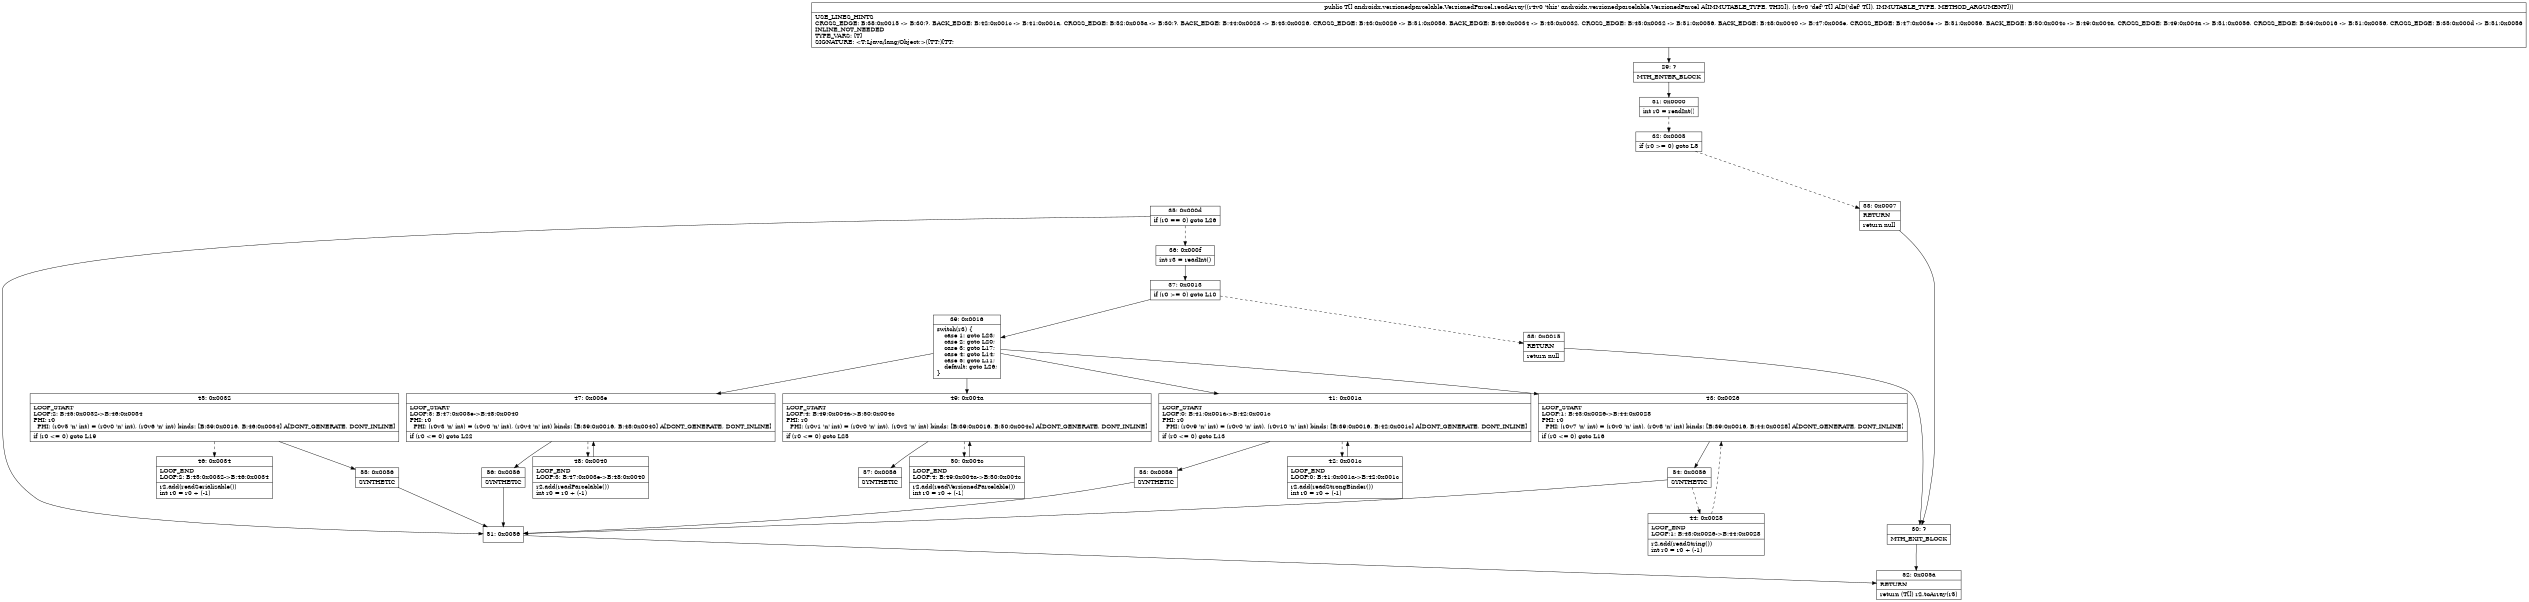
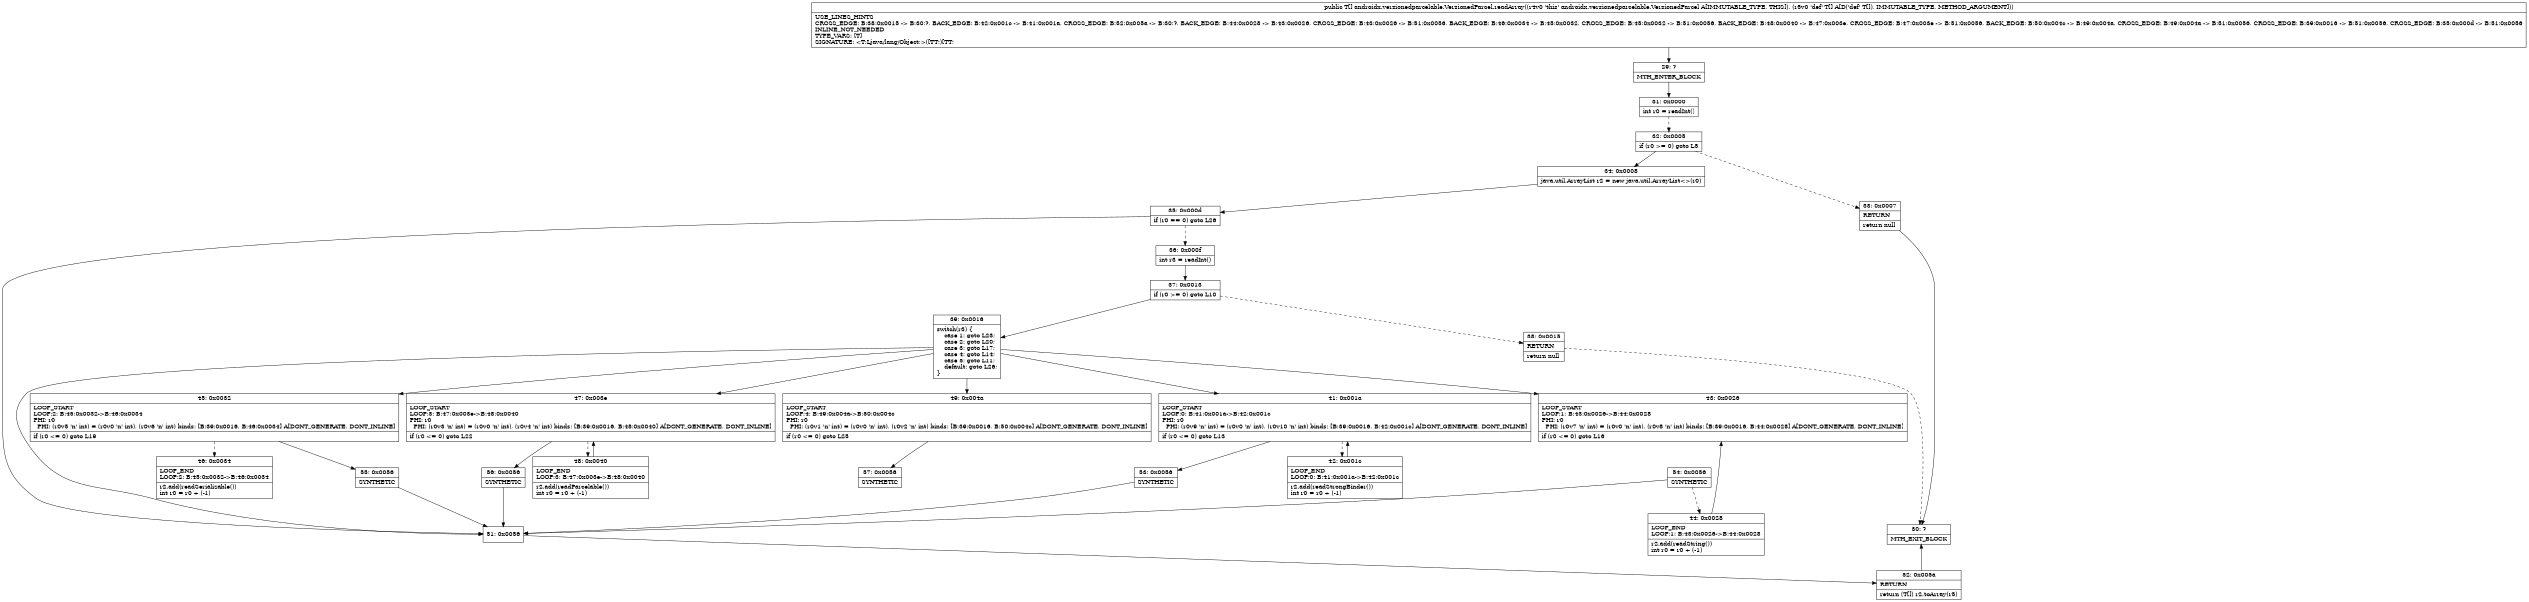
  digraph {
    node [shape=record]
    n1 [label="{29\:\ ?|MTH_ENTER_BLOCK\l}"]
    n2 [label="{31\:\ 0x0000|int r0 = readInt()\l}"]
    n3 [label="{32\:\ 0x0005|if (r0 \>= 0) goto L5\l}"]
    n4 [label="{33\:\ 0x0007|RETURN\l|return null\l}"]
+   n5 [label="{34\:\ 0x0008|java.util.ArrayList r2 = new java.util.ArrayList\<\>(r0)\l}"]
    n6 [label="{30\:\ ?|MTH_EXIT_BLOCK\l}"]
    n7 [label="{35\:\ 0x000d|if (r0 == 0) goto L26\l}"]
    n8 [label="{36\:\ 0x000f|int r3 = readInt()\l}"]
    n9 [label="{51\:\ 0x0056}"]
    n10 [label="{37\:\ 0x0013|if (r0 \>= 0) goto L10\l}"]
    n11 [label="{52\:\ 0x005a|RETURN\l|return (T[]) r2.toArray(r5)\l}"]
    n12 [label="{38\:\ 0x0015|RETURN\l|return null\l}"]
    n13 [label="{39\:\ 0x0016|switch(r3) \{\l    case 1: goto L23;\l    case 2: goto L20;\l    case 3: goto L17;\l    case 4: goto L14;\l    case 5: goto L11;\l    default: goto L26;\l\}\l}"]
    n14 [label="{41\:\ 0x001a|LOOP_START\lLOOP:0: B:41:0x001a\-\>B:42:0x001c\lPHI: r0 \l  PHI: (r0v9 'n' int) = (r0v0 'n' int), (r0v10 'n' int) binds: [B:39:0x0016, B:42:0x001c] A[DONT_GENERATE, DONT_INLINE]\l|if (r0 \<= 0) goto L13\l}"]
    n15 [label="{43\:\ 0x0026|LOOP_START\lLOOP:1: B:43:0x0026\-\>B:44:0x0028\lPHI: r0 \l  PHI: (r0v7 'n' int) = (r0v0 'n' int), (r0v8 'n' int) binds: [B:39:0x0016, B:44:0x0028] A[DONT_GENERATE, DONT_INLINE]\l|if (r0 \<= 0) goto L16\l}"]
    n16 [label="{45\:\ 0x0032|LOOP_START\lLOOP:2: B:45:0x0032\-\>B:46:0x0034\lPHI: r0 \l  PHI: (r0v5 'n' int) = (r0v0 'n' int), (r0v6 'n' int) binds: [B:39:0x0016, B:46:0x0034] A[DONT_GENERATE, DONT_INLINE]\l|if (r0 \<= 0) goto L19\l}"]
    n17 [label="{47\:\ 0x003e|LOOP_START\lLOOP:3: B:47:0x003e\-\>B:48:0x0040\lPHI: r0 \l  PHI: (r0v3 'n' int) = (r0v0 'n' int), (r0v4 'n' int) binds: [B:39:0x0016, B:48:0x0040] A[DONT_GENERATE, DONT_INLINE]\l|if (r0 \<= 0) goto L22\l}"]
    n18 [label="{49\:\ 0x004a|LOOP_START\lLOOP:4: B:49:0x004a\-\>B:50:0x004c\lPHI: r0 \l  PHI: (r0v1 'n' int) = (r0v0 'n' int), (r0v2 'n' int) binds: [B:39:0x0016, B:50:0x004c] A[DONT_GENERATE, DONT_INLINE]\l|if (r0 \<= 0) goto L25\l}"]
    n19 [label="{42\:\ 0x001c|LOOP_END\lLOOP:0: B:41:0x001a\-\>B:42:0x001c\l|r2.add(readStrongBinder())\lint r0 = r0 + (\-1)\l}"]
    n20 [label="{53\:\ 0x0056|SYNTHETIC\l}"]
    n21 [label="{54\:\ 0x0056|SYNTHETIC\l}"]
    n22 [label="{46\:\ 0x0034|LOOP_END\lLOOP:2: B:45:0x0032\-\>B:46:0x0034\l|r2.add(readSerializable())\lint r0 = r0 + (\-1)\l}"]
    n23 [label="{55\:\ 0x0056|SYNTHETIC\l}"]
    n24 [label="{48\:\ 0x0040|LOOP_END\lLOOP:3: B:47:0x003e\-\>B:48:0x0040\l|r2.add(readParcelable())\lint r0 = r0 + (\-1)\l}"]
    n25 [label="{56\:\ 0x0056|SYNTHETIC\l}"]
-   n26 [label="{50\:\ 0x004c|LOOP_END\lLOOP:4: B:49:0x004a\-\>B:50:0x004c\l|r2.add(readVersionedParcelable())\lint r0 = r0 + (\-1)\l}"]
    n27 [label="{57\:\ 0x0056|SYNTHETIC\l}"]
    n28 [label="{44\:\ 0x0028|LOOP_END\lLOOP:1: B:43:0x0026\-\>B:44:0x0028\l|r2.add(readString())\lint r0 = r0 + (\-1)\l}"]
    n29 [label="{public T[] androidx.versionedparcelable.VersionedParcel.readArray((r4v0 'this' androidx.versionedparcelable.VersionedParcel A[IMMUTABLE_TYPE, THIS]), (r5v0 'def' T[] A[D('def' T[]), IMMUTABLE_TYPE, METHOD_ARGUMENT]))  | USE_LINES_HINTS\lCROSS_EDGE: B:38:0x0015 \-\> B:30:?, BACK_EDGE: B:42:0x001c \-\> B:41:0x001a, CROSS_EDGE: B:52:0x005a \-\> B:30:?, BACK_EDGE: B:44:0x0028 \-\> B:43:0x0026, CROSS_EDGE: B:43:0x0026 \-\> B:51:0x0056, BACK_EDGE: B:46:0x0034 \-\> B:45:0x0032, CROSS_EDGE: B:45:0x0032 \-\> B:51:0x0056, BACK_EDGE: B:48:0x0040 \-\> B:47:0x003e, CROSS_EDGE: B:47:0x003e \-\> B:51:0x0056, BACK_EDGE: B:50:0x004c \-\> B:49:0x004a, CROSS_EDGE: B:49:0x004a \-\> B:51:0x0056, CROSS_EDGE: B:39:0x0016 \-\> B:51:0x0056, CROSS_EDGE: B:35:0x000d \-\> B:51:0x0056\lINLINE_NOT_NEEDED\lTYPE_VARS: [T]\lSIGNATURE: \<T:Ljava\/lang\/Object;\>([TT;)[TT;\l}"]
    n1 -> n2
    n2 -> n3 [style=dashed]
    n3 -> n4 [style=dashed]
+   n3 -> n5
    n4 -> n6
+   n5 -> n7
    n7 -> n8 [style=dashed]
    n7 -> n9
    n8 -> n10
    n9 -> n11
    n10 -> n12 [style=dashed]
    n10 -> n13
-   n6 -> n11
-   n12 -> n6
+   n11 -> n6
+   n12 -> n6 [style=dashed]
+   n13 -> n9
    n13 -> n14
    n13 -> n15
+   n13 -> n16
    n13 -> n17
    n13 -> n18
    n14 -> n19 [style=dashed]
    n14 -> n20
-   n15 -> n21
    n16 -> n22 [style=dashed]
    n16 -> n23
    n17 -> n24 [style=dashed]
    n17 -> n25
-   n18 -> n26 [style=dashed]
    n18 -> n27
    n19 -> n14
    n20 -> n9
    n21 -> n9
    n21 -> n28 [style=dashed]
    n23 -> n9
    n24 -> n17
    n25 -> n9
-   n26 -> n18
-   n28 -> n15 [style=dashed]
+   n28 -> n15
    n29 -> n1
  }
